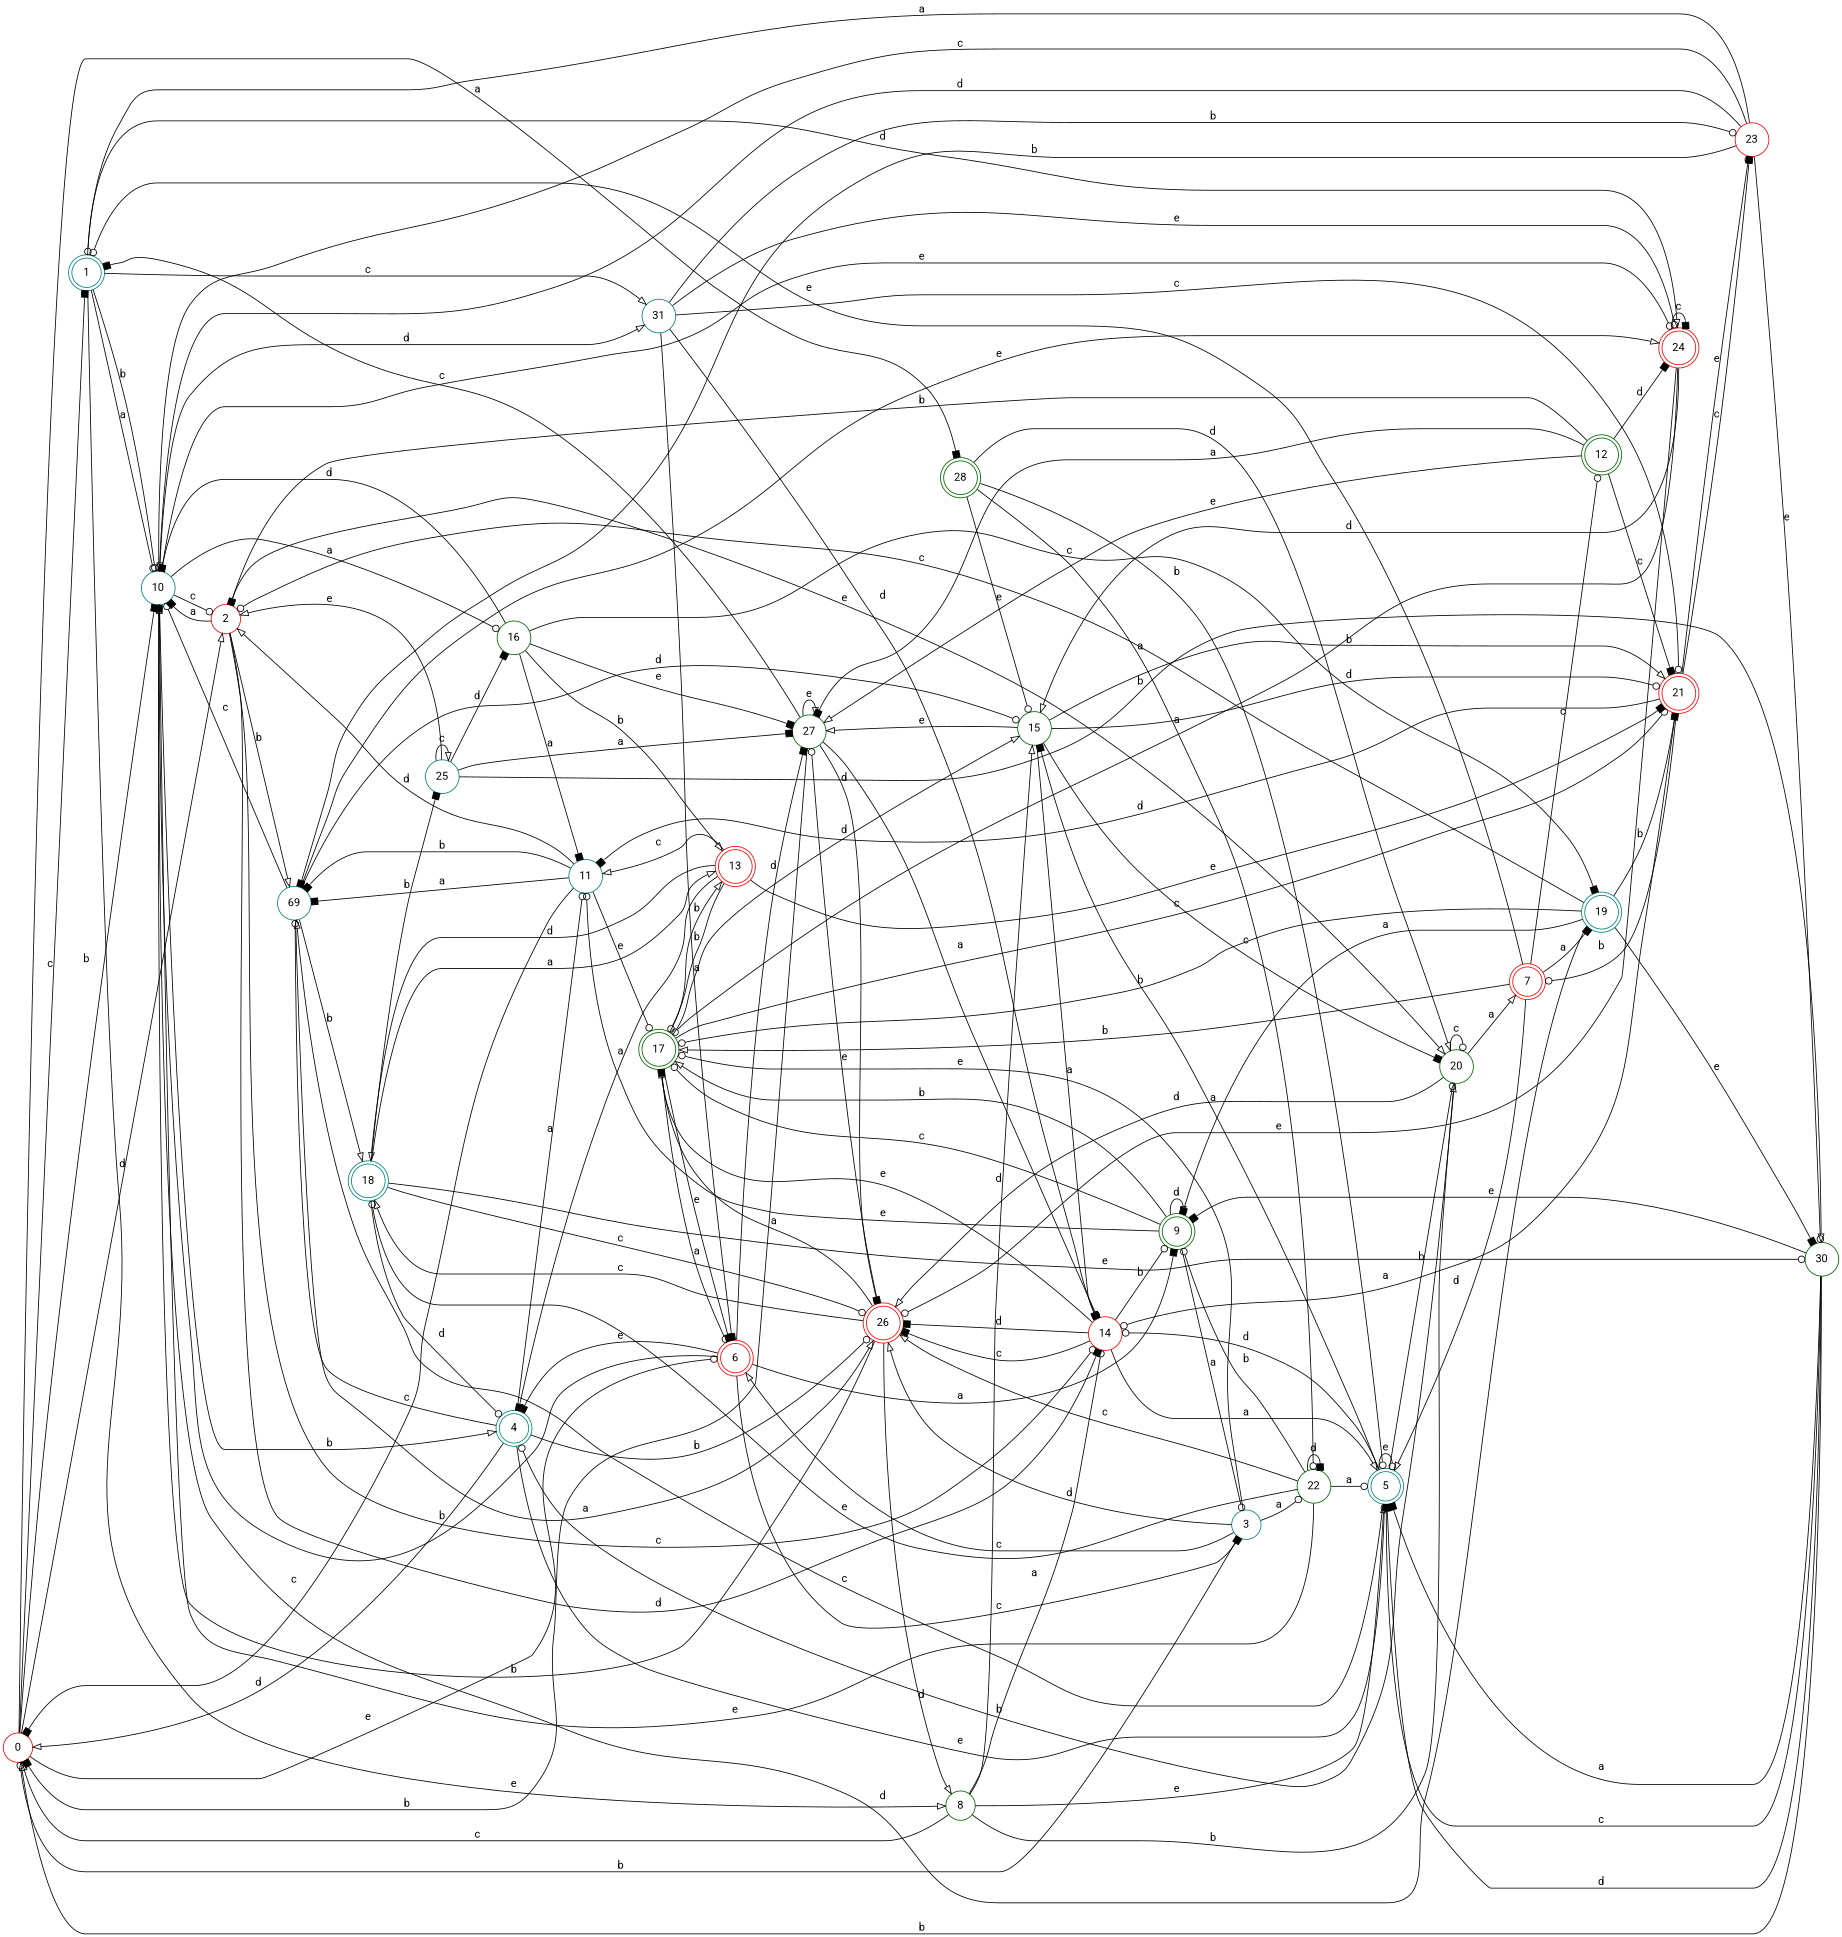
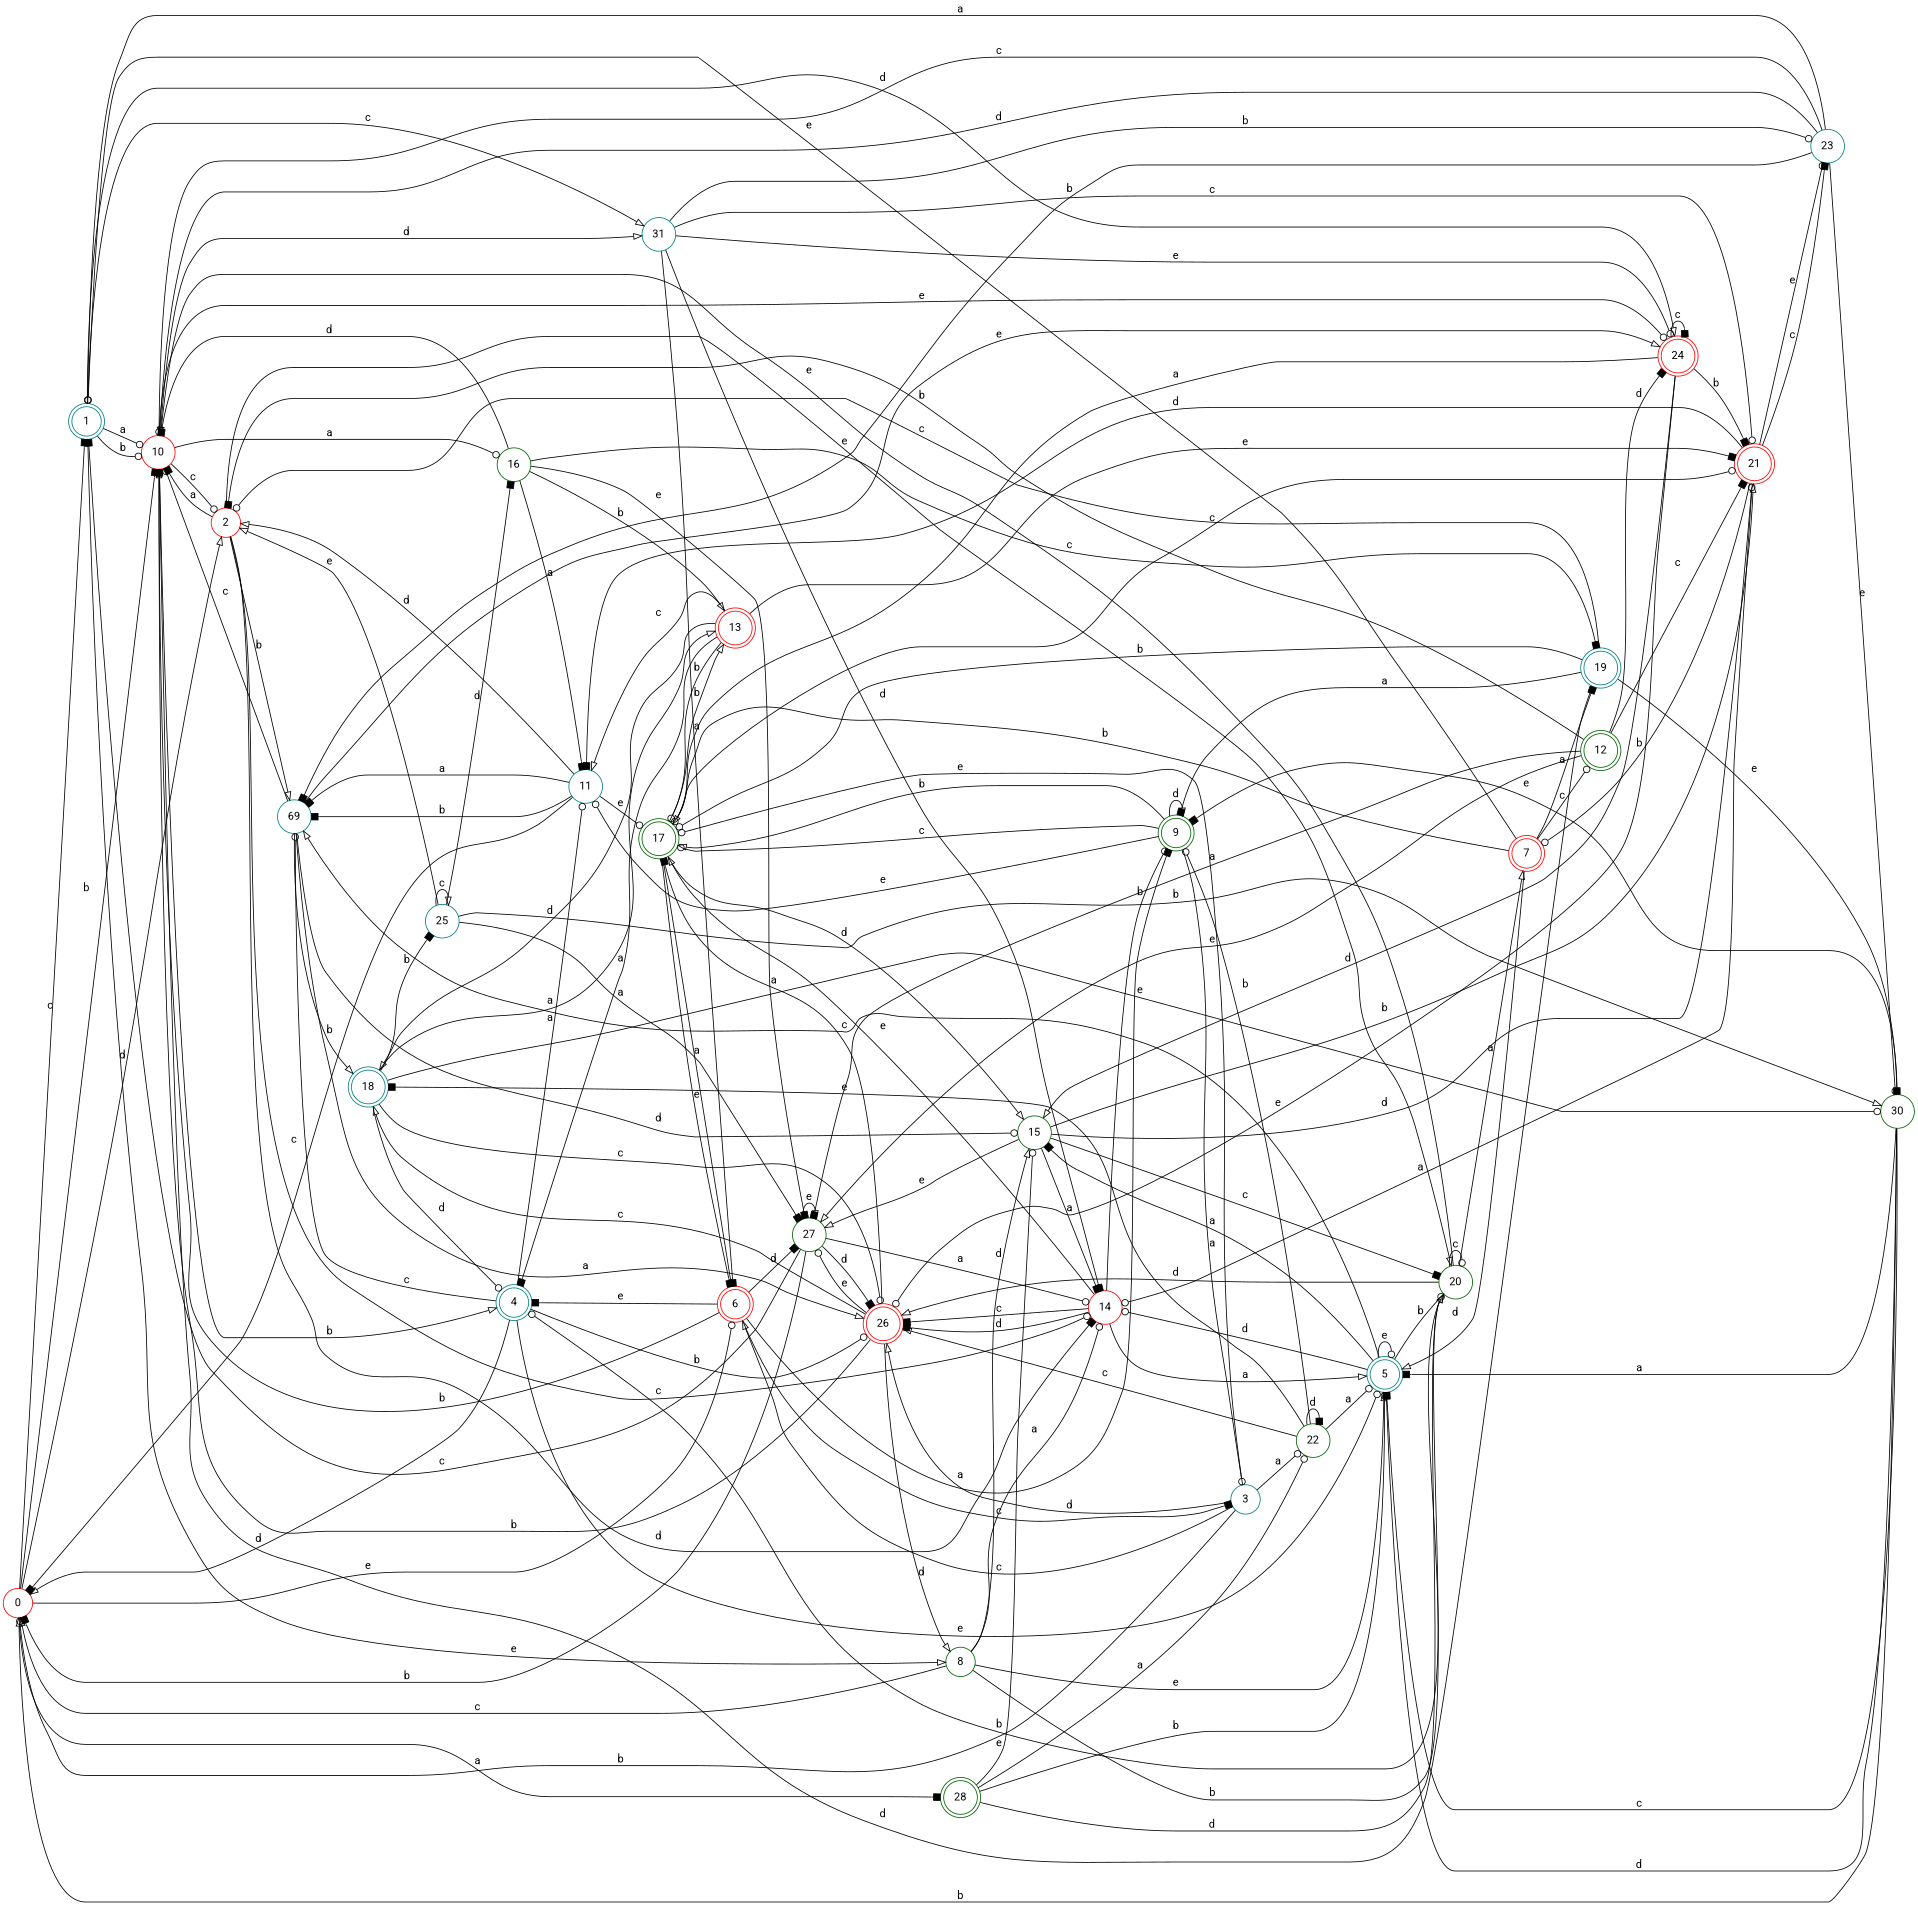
  digraph {
    fontname=Roboto
    rankdir=LR
    node [color=teal fillcolor=white fontname=Roboto shape=circle style=filled]
    edge [arrowhead=odot fontname=Roboto]
    n1 [color=red label=0]
    n2 [label=1 shape=doublecircle style="rounded,filled"]
    n3 [color=red label=2]
    n4 [color=red label=6 shape=doublecircle style="rounded,filled"]
-   n5 [label=10]
+   n5 [color=red label=10]
    n6 [color=darkgreen label=28 shape=doublecircle style="rounded,filled"]
    n7 [color=darkgreen label=8]
    n8 [color=red label=24 shape=doublecircle style="rounded,filled"]
    n9 [label=31]
    n10 [color=red label=14]
    n11 [color=darkgreen label=20]
    n12 [label=69]
    n13 [label=3]
    n14 [label=4 shape=doublecircle style="rounded,filled"]
    n15 [color=darkgreen label=9 shape=doublecircle style="rounded,filled"]
    n16 [color=darkgreen label=27]
    n17 [color=darkgreen label=16]
    n18 [color=darkgreen label=22]
    n19 [label=5 shape=doublecircle style="rounded,filled"]
    n20 [color=darkgreen label=15]
    n21 [color=darkgreen label=17 shape=doublecircle style="rounded,filled"]
    n22 [color=red label=26 shape=doublecircle style="rounded,filled"]
    n23 [color=red label=21 shape=doublecircle style="rounded,filled"]
-   n24 [color=red label=23]
+   n24 [label=23]
    n25 [color=red label=7 shape=doublecircle]
    n26 [label=18 shape=doublecircle style="rounded,filled"]
    n27 [color=red label=13 shape=doublecircle style="rounded,filled"]
    n28 [label=11]
    n29 [color=darkgreen label=12 shape=doublecircle style="rounded,filled"]
    n30 [label=19 shape=doublecircle style="rounded,filled"]
    n31 [color=darkgreen label=30 style="rounded,filled"]
    n32 [label=25]
    n1 -> n2 [arrowhead=box label=c]
    n1 -> n3 [arrowhead=onormal label=d]
    n1 -> n4 [label=e]
    n1 -> n5 [arrowhead=box label=b]
    n1 -> n6 [arrowhead=box label=a]
    n2 -> n5 [label=a]
    n2 -> n5 [label=b]
    n2 -> n7 [arrowhead=onormal label=e]
    n2 -> n8 [arrowhead=onormal label=d]
    n2 -> n9 [arrowhead=onormal label=c]
    n3 -> n5 [arrowhead=box label=a]
    n3 -> n10 [label=c]
    n3 -> n10 [arrowhead=box label=d]
    n3 -> n11 [arrowhead=onormal label=e]
    n3 -> n12 [arrowhead=onormal label=b]
    n4 -> n5 [arrowhead=onormal label=b]
    n4 -> n13 [arrowhead=box label=c]
    n4 -> n14 [arrowhead=box label=e]
    n4 -> n15 [arrowhead=box label=a]
    n4 -> n16 [arrowhead=box label=d]
    n5 -> n3 [label=c]
    n5 -> n8 [label=e]
    n5 -> n9 [arrowhead=onormal label=d]
    n5 -> n14 [arrowhead=onormal label=b]
    n5 -> n17 [label=a]
    n6 -> n11 [arrowhead=onormal label=d]
    n6 -> n18 [label=a]
    n6 -> n19 [label=b]
    n6 -> n20 [label=e]
    n7 -> n1 [arrowhead=onormal label=c]
    n7 -> n10 [label=a]
    n7 -> n11 [arrowhead=onormal label=b]
    n7 -> n19 [arrowhead=onormal label=e]
    n7 -> n20 [arrowhead=onormal label=d]
    n8 -> n8 [arrowhead=box label=c]
    n8 -> n20 [arrowhead=onormal label=d]
    n8 -> n21 [label=a]
    n8 -> n22 [label=e]
-   n30 -> n23 [arrowhead=box label=b]
+   n8 -> n23 [arrowhead=box label=b]
    n9 -> n4 [arrowhead=box label=a]
    n9 -> n8 [label=e]
    n9 -> n10 [arrowhead=box label=d]
    n9 -> n23 [label=c]
    n9 -> n24 [label=b]
    n10 -> n15 [label=b]
    n10 -> n19 [arrowhead=onormal label=a]
    n10 -> n21 [arrowhead=onormal label=e]
    n10 -> n22 [arrowhead=box label=c]
    n10 -> n22 [arrowhead=box label=d]
-   n18 -> n5 [arrowhead=onormal label=e]
+   n11 -> n5 [arrowhead=onormal label=e]
    n11 -> n11 [label=c]
    n11 -> n14 [label=b]
    n11 -> n22 [arrowhead=onormal label=d]
    n11 -> n25 [arrowhead=onormal label=a]
    n12 -> n5 [label=c]
    n12 -> n8 [arrowhead=onormal label=e]
    n12 -> n20 [label=d]
    n12 -> n22 [arrowhead=onormal label=a]
    n12 -> n26 [arrowhead=onormal label=b]
    n13 -> n1 [label=b]
    n13 -> n4 [arrowhead=onormal label=c]
    n13 -> n18 [label=a]
    n13 -> n21 [label=e]
    n13 -> n22 [arrowhead=onormal label=d]
    n14 -> n1 [arrowhead=onormal label=d]
    n14 -> n12 [label=c]
    n14 -> n19 [label=e]
    n14 -> n22 [label=b]
    n14 -> n28 [label=a]
    n15 -> n13 [label=a]
    n15 -> n15 [arrowhead=onormal label=d]
    n15 -> n21 [arrowhead=onormal label=b]
    n15 -> n21 [label=c]
    n15 -> n28 [label=e]
    n16 -> n1 [arrowhead=box label=b]
    n16 -> n2 [arrowhead=box label=c]
    n16 -> n10 [label=a]
    n16 -> n16 [arrowhead=onormal label=e]
    n16 -> n22 [arrowhead=box label=d]
    n17 -> n5 [arrowhead=box label=d]
    n17 -> n16 [arrowhead=box label=e]
    n17 -> n27 [arrowhead=onormal label=b]
    n17 -> n28 [arrowhead=box label=a]
    n17 -> n30 [arrowhead=box label=c]
    n18 -> n15 [label=b]
    n18 -> n18 [arrowhead=box label=d]
    n18 -> n19 [label=a]
    n18 -> n22 [arrowhead=onormal label=c]
-   n18 -> n26 [label=e]
+   n18 -> n26 [arrowhead=box label=e]
    n19 -> n10 [label=d]
    n19 -> n11 [label=b]
    n19 -> n12 [arrowhead=onormal label=c]
    n19 -> n19 [label=e]
    n19 -> n20 [arrowhead=box label=a]
    n20 -> n10 [arrowhead=box label=a]
    n20 -> n11 [arrowhead=box label=c]
    n20 -> n16 [arrowhead=onormal label=e]
    n20 -> n23 [arrowhead=onormal label=b]
    n20 -> n23 [label=d]
    n21 -> n4 [label=a]
    n21 -> n4 [arrowhead=box label=e]
    n21 -> n20 [arrowhead=onormal label=d]
    n21 -> n23 [label=c]
    n21 -> n27 [arrowhead=onormal label=b]
    n22 -> n5 [label=b]
    n22 -> n7 [arrowhead=onormal label=d]
    n22 -> n16 [label=e]
    n22 -> n21 [arrowhead=box label=a]
    n22 -> n26 [arrowhead=onormal label=c]
    n23 -> n10 [label=a]
    n23 -> n24 [arrowhead=box label=c]
    n23 -> n24 [label=e]
    n23 -> n25 [label=b]
    n23 -> n28 [arrowhead=box label=d]
    n24 -> n2 [label=a]
    n24 -> n5 [label=c]
    n24 -> n5 [arrowhead=onormal label=d]
    n24 -> n12 [arrowhead=box label=b]
    n24 -> n31 [label=e]
    n25 -> n2 [label=e]
    n25 -> n19 [arrowhead=onormal label=d]
    n25 -> n21 [arrowhead=onormal label=b]
    n25 -> n29 [label=c]
    n25 -> n30 [arrowhead=box label=a]
    n26 -> n14 [label=d]
    n26 -> n22 [label=c]
    n26 -> n27 [arrowhead=onormal label=a]
    n26 -> n31 [label=e]
    n26 -> n32 [arrowhead=box label=b]
    n27 -> n14 [arrowhead=box label=a]
    n27 -> n21 [label=b]
    n27 -> n23 [arrowhead=box label=e]
    n27 -> n26 [arrowhead=onormal label=d]
    n27 -> n28 [arrowhead=onormal label=c]
    n28 -> n1 [arrowhead=box label=c]
    n28 -> n3 [arrowhead=onormal label=d]
    n28 -> n12 [arrowhead=box label=a]
    n28 -> n12 [arrowhead=box label=b]
    n28 -> n21 [label=e]
    n29 -> n3 [arrowhead=box label=b]
    n29 -> n8 [arrowhead=box label=d]
    n29 -> n16 [arrowhead=box label=a]
    n29 -> n16 [arrowhead=onormal label=e]
    n29 -> n23 [arrowhead=box label=c]
    n30 -> n3 [label=c]
    n30 -> n5 [arrowhead=box label=d]
    n30 -> n15 [arrowhead=box label=a]
    n30 -> n21 [label=b]
    n30 -> n31 [arrowhead=box label=e]
    n31 -> n1 [arrowhead=onormal label=b]
    n31 -> n15 [arrowhead=box label=e]
    n31 -> n19 [arrowhead=box label=a]
    n31 -> n19 [arrowhead=box label=c]
    n31 -> n19 [arrowhead=box label=d]
    n32 -> n3 [arrowhead=onormal label=e]
    n32 -> n16 [arrowhead=box label=a]
    n32 -> n17 [arrowhead=box label=d]
    n32 -> n31 [arrowhead=onormal label=b]
    n32 -> n32 [arrowhead=onormal label=c]
  }
